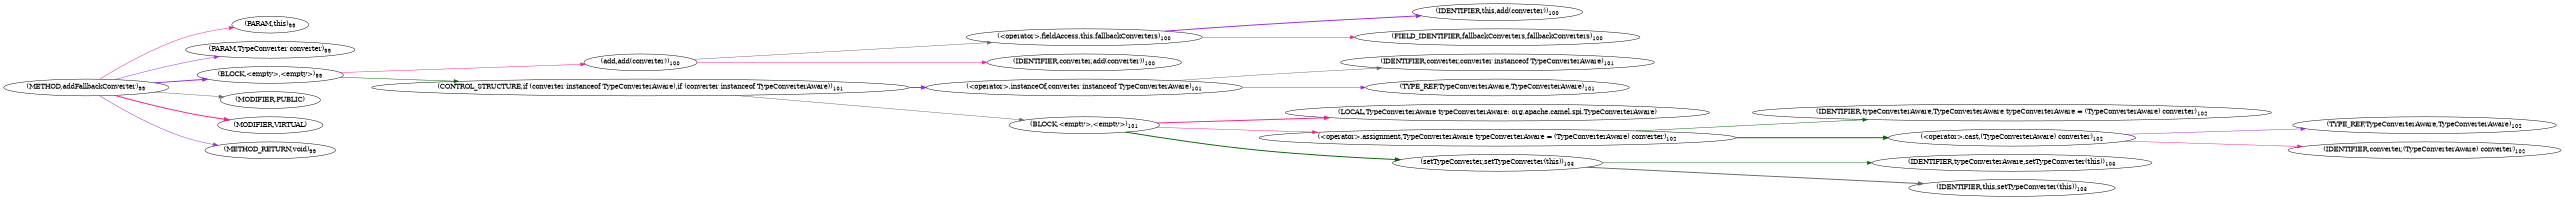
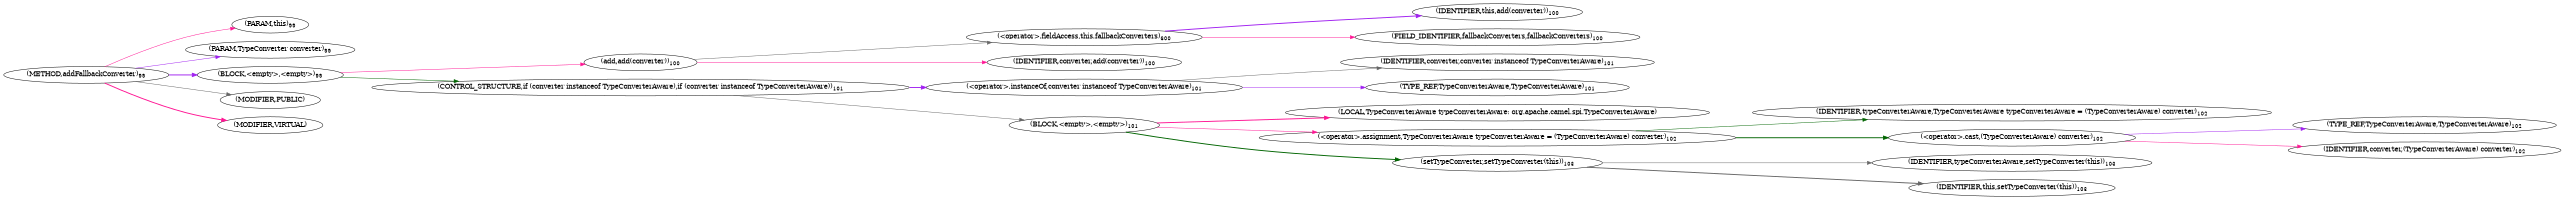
  digraph {
    rankdir=LR
    edge [color=deeppink style=solid]
    n1 [label=<(METHOD,addFallbackConverter)<SUB>99</SUB>>]
    n2 [label=<(PARAM,this)<SUB>99</SUB>>]
    n3 [label=<(PARAM,TypeConverter converter)<SUB>99</SUB>>]
    n4 [label=<(BLOCK,&lt;empty&gt;,&lt;empty&gt;)<SUB>99</SUB>>]
    n5 [label=<(MODIFIER,PUBLIC)>]
    n6 [label=<(MODIFIER,VIRTUAL)>]
-   n7 [label=<(METHOD_RETURN,void)<SUB>99</SUB>>]
    n8 [label=<(add,add(converter))<SUB>100</SUB>>]
    n9 [label=<(CONTROL_STRUCTURE,if (converter instanceof TypeConverterAware),if (converter instanceof TypeConverterAware))<SUB>101</SUB>>]
-   n10 [label=<(&lt;operator&gt;.fieldAccess,this.fallbackConverters)<SUB>100</SUB>>]
+   n10 [label=<(&lt;operator&gt;.fieldAccess,this.fallbackConverters)<SUB>600</SUB>>]
    n11 [label=<(IDENTIFIER,converter,add(converter))<SUB>100</SUB>>]
    n12 [label=<(&lt;operator&gt;.instanceOf,converter instanceof TypeConverterAware)<SUB>101</SUB>>]
    n13 [label=<(BLOCK,&lt;empty&gt;,&lt;empty&gt;)<SUB>101</SUB>>]
    n14 [label=<(IDENTIFIER,this,add(converter))<SUB>100</SUB>>]
    n15 [label=<(FIELD_IDENTIFIER,fallbackConverters,fallbackConverters)<SUB>100</SUB>>]
    n16 [label=<(IDENTIFIER,converter,converter instanceof TypeConverterAware)<SUB>101</SUB>>]
    n17 [label=<(TYPE_REF,TypeConverterAware,TypeConverterAware)<SUB>101</SUB>>]
    n18 [label=<(LOCAL,TypeConverterAware typeConverterAware: org.apache.camel.spi.TypeConverterAware)>]
    n19 [label=<(&lt;operator&gt;.assignment,TypeConverterAware typeConverterAware = (TypeConverterAware) converter)<SUB>102</SUB>>]
    n20 [label=<(setTypeConverter,setTypeConverter(this))<SUB>103</SUB>>]
    n21 [label=<(IDENTIFIER,typeConverterAware,TypeConverterAware typeConverterAware = (TypeConverterAware) converter)<SUB>102</SUB>>]
    n22 [label=<(&lt;operator&gt;.cast,(TypeConverterAware) converter)<SUB>102</SUB>>]
    n23 [label=<(IDENTIFIER,typeConverterAware,setTypeConverter(this))<SUB>103</SUB>>]
    n24 [label=<(IDENTIFIER,this,setTypeConverter(this))<SUB>103</SUB>>]
    n25 [label=<(TYPE_REF,TypeConverterAware,TypeConverterAware)<SUB>102</SUB>>]
    n26 [label=<(IDENTIFIER,converter,(TypeConverterAware) converter)<SUB>102</SUB>>]
    n1 -> n2
    n1 -> n3 [color=purple]
    n1 -> n4 [color=purple style=bold]
    n1 -> n5 [color=gray40]
    n1 -> n6 [style=bold]
-   n1 -> n7 [color=purple]
    n4 -> n8
    n4 -> n9 [color=darkgreen]
    n8 -> n10 [color=gray40]
    n8 -> n11
    n9 -> n12 [color=purple style=bold]
    n9 -> n13 [color=gray40]
    n10 -> n14 [color=purple style=bold]
    n10 -> n15
    n12 -> n16 [color=gray40]
    n12 -> n17 [color=purple]
    n13 -> n18 [style=bold]
    n13 -> n19
    n13 -> n20 [color=darkgreen style=bold]
    n19 -> n21 [color=darkgreen]
    n19 -> n22 [color=darkgreen style=bold]
-   n20 -> n23 [color=darkgreen]
+   n20 -> n23 [color=gray40]
    n20 -> n24 [color=gray40 style=bold]
    n22 -> n25 [color=purple]
    n22 -> n26
  }
